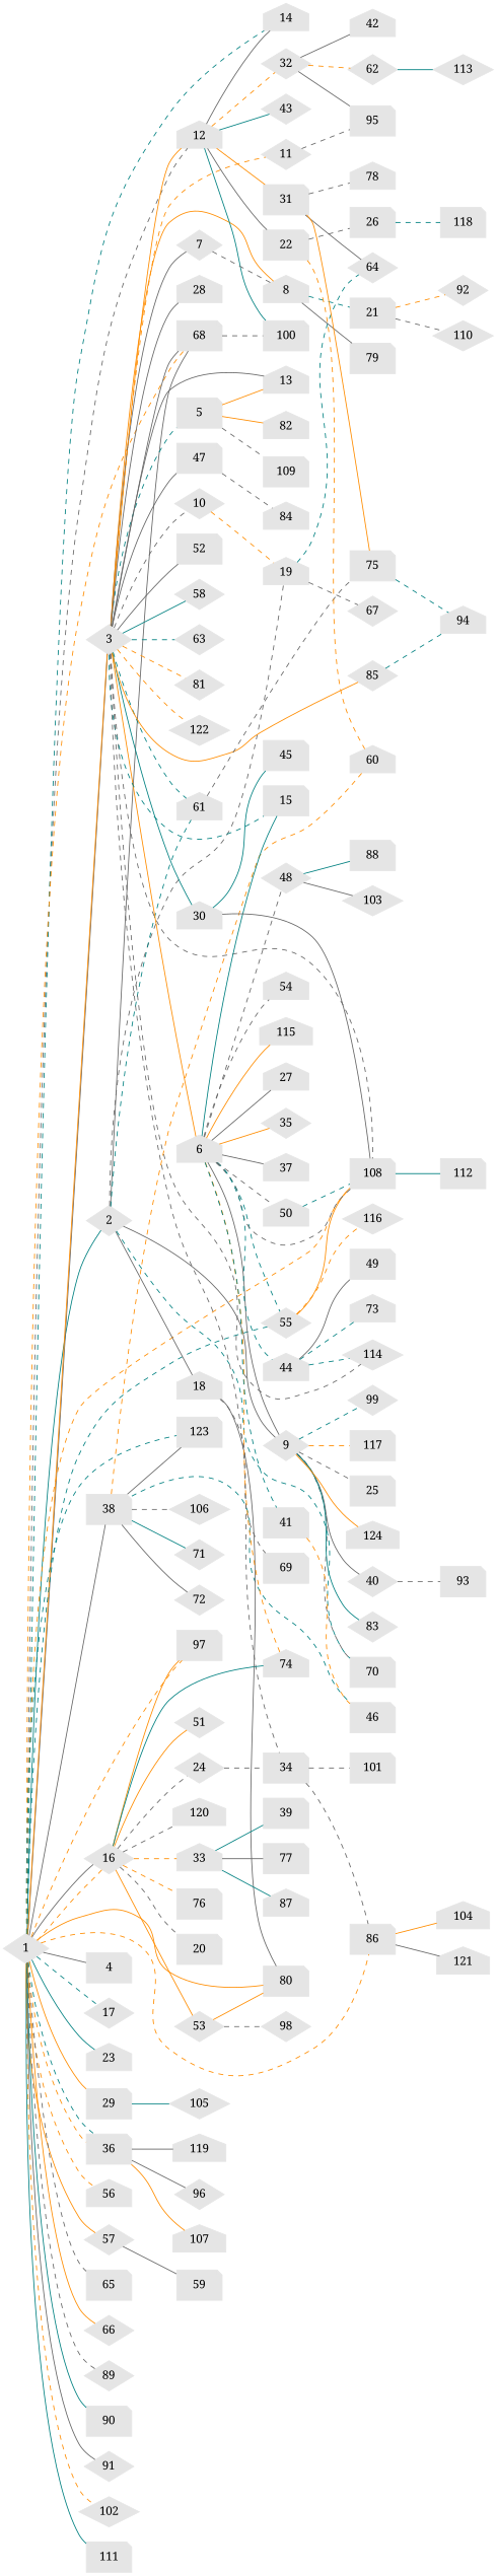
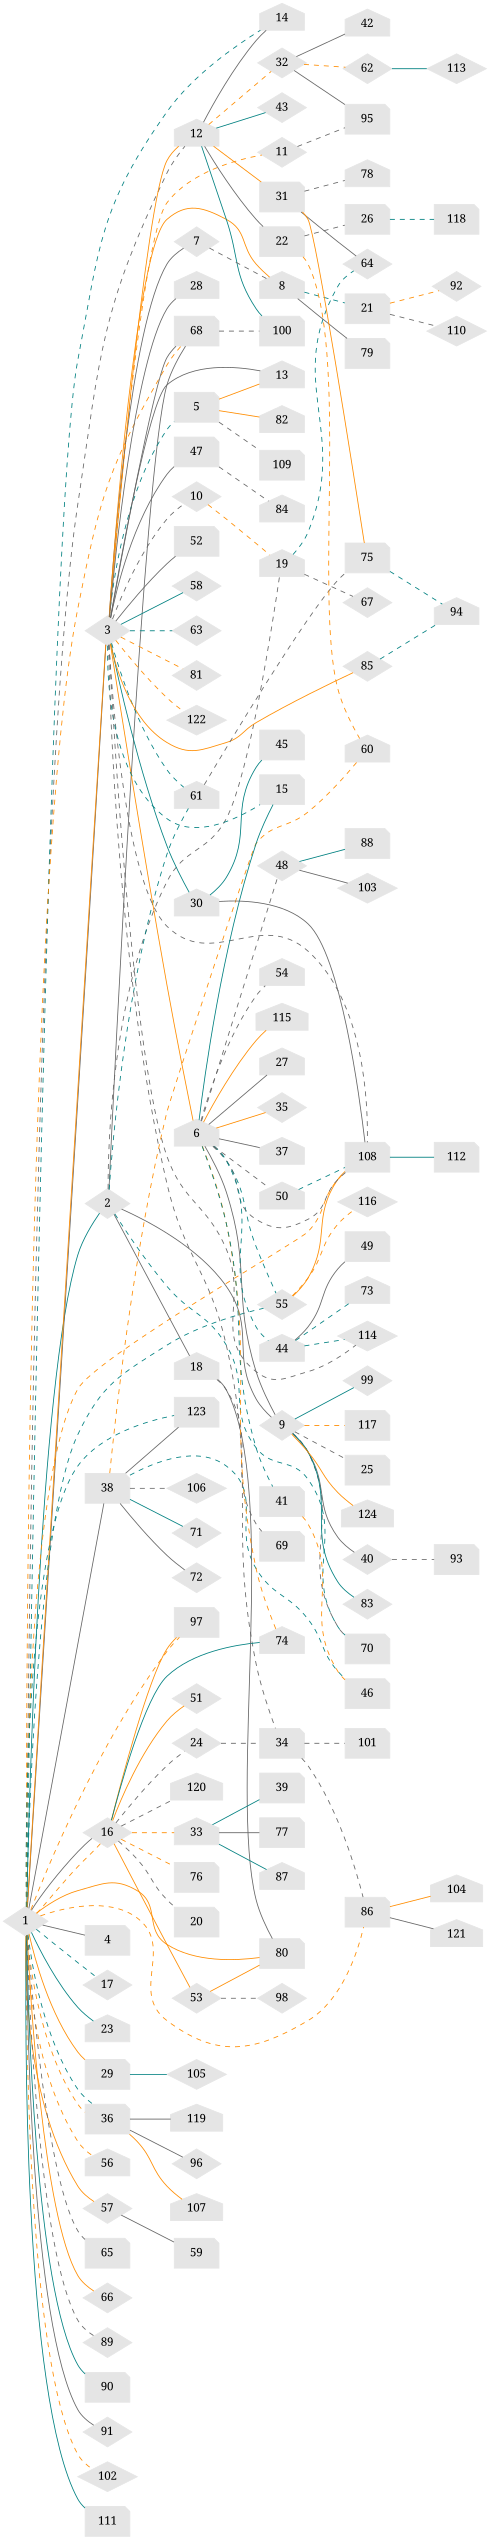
  graph {
    fontname="Noto Serif"
    rankdir=LR
    node [color=gray90 fontname="Noto Serif" shape=diamond style=filled]
    edge [color=gray40 fontname="Noto Serif" style=dashed]
    1
    2
    3
    4 [shape=note]
    12 [shape=house]
    14 [shape=house]
    16
    17
    23 [shape=house]
    29 [shape=note]
    36 [shape=note]
    38 [shape=note]
    55
    56 [shape=house]
    57
    65 [shape=note]
    66
    68 [shape=note]
    80 [shape=note]
    86 [shape=note]
    89
    90 [shape=note]
    91
    97 [shape=note]
    102
    108 [shape=note]
    111 [shape=note]
    123 [shape=note]
    9
    18 [shape=house]
    19 [shape=house]
    61 [shape=house]
    70 [shape=note]
    5 [shape=note]
    6 [shape=house]
    7
    8 [shape=house]
    10
    11
    13 [shape=house]
    15 [shape=note]
    28 [shape=house]
    30 [shape=house]
    34 [shape=note]
    47 [shape=note]
    52 [shape=note]
    58
    63
    81
    85
    114
    122
    22 [shape=note]
    31 [shape=note]
    32
    43
    100 [shape=note]
    74 [shape=house]
    20 [shape=note]
    24
    33 [shape=house]
    51
    53
    76 [shape=note]
    120 [shape=house]
    105
    96
    107 [shape=house]
    119 [shape=house]
    60 [shape=house]
    46 [shape=note]
    71
    72
    106
    116
    59 [shape=note]
    104 [shape=house]
    121 [shape=house]
    112 [shape=note]
    25 [shape=note]
    40
    83
    99
    117 [shape=note]
    124 [shape=house]
    69 [shape=note]
    64
    67
    75 [shape=note]
    82 [shape=house]
    109 [shape=note]
    27 [shape=house]
    35
    37 [shape=house]
    41 [shape=note]
    44 [shape=house]
    48
    50 [shape=house]
    54 [shape=house]
    115 [shape=house]
    21 [shape=note]
    79 [shape=note]
    95 [shape=note]
    45 [shape=note]
    101 [shape=note]
    84 [shape=house]
    94 [shape=house]
    49 [shape=note]
    73 [shape=house]
    88 [shape=note]
    103
    92
    110
    93 [shape=note]
    26 [shape=note]
    78 [shape=house]
    42 [shape=house]
    62
    39 [shape=note]
    77 [shape=note]
    87 [shape=house]
    98
    118 [shape=note]
    113
    1 -- 2 [color=teal style=solid]
    1 -- 3 [style=solid]
    1 -- 3 [color=darkorange style=solid]
    1 -- 4 [style=solid]
    1 -- 12
    1 -- 14 [color=teal]
    1 -- 16 [color=darkorange]
    1 -- 16 [style=solid]
    1 -- 17 [color=teal]
    1 -- 23 [color=teal style=solid]
    1 -- 29 [color=darkorange style=solid]
    1 -- 36 [color=darkorange]
    1 -- 36 [color=teal]
    1 -- 38 [style=solid]
    1 -- 55 [color=teal]
    1 -- 56 [color=darkorange]
    1 -- 57 [color=darkorange style=solid]
    1 -- 65
    1 -- 66 [color=darkorange style=solid]
    1 -- 68 [color=darkorange]
    1 -- 80 [color=darkorange style=solid]
    1 -- 86 [color=darkorange]
    1 -- 89
    1 -- 90 [color=teal style=solid]
    1 -- 91 [style=solid]
    1 -- 97 [color=darkorange]
    1 -- 102 [color=darkorange]
    1 -- 108 [color=darkorange]
    1 -- 111 [color=teal style=solid]
    1 -- 123 [color=teal]
    2 -- 68 [style=solid]
    2 -- 9 [style=solid]
    2 -- 18 [style=solid]
    2 -- 19
    2 -- 61 [color=teal]
    2 -- 70 [color=teal]
    3 -- 12 [color=darkorange style=solid]
    3 -- 68 [style=solid]
    3 -- 108
    3 -- 61 [color=teal]
    3 -- 5 [color=teal]
    3 -- 6 [color=darkorange style=solid]
    3 -- 7 [style=solid]
    3 -- 8 [color=darkorange style=solid]
    3 -- 10
    3 -- 11 [color=darkorange]
    3 -- 13 [style=solid]
    3 -- 15 [color=teal]
    3 -- 28 [style=solid]
    3 -- 30 [color=teal style=solid]
    3 -- 34
    3 -- 47 [style=solid]
    3 -- 52 [style=solid]
    3 -- 58 [color=teal style=solid]
    3 -- 63 [color=teal]
    3 -- 81 [color=darkorange]
    3 -- 85 [color=darkorange style=solid]
    3 -- 114
    3 -- 122 [color=darkorange]
    12 -- 14 [style=solid]
    12 -- 22 [style=solid]
    12 -- 31 [color=darkorange style=solid]
    12 -- 32 [color=darkorange]
    12 -- 43 [color=teal style=solid]
    12 -- 100 [color=teal style=solid]
    16 -- 97 [color=darkorange style=solid]
    16 -- 74 [color=teal style=solid]
    16 -- 20
    16 -- 24
    16 -- 33 [color=darkorange]
    16 -- 51 [color=darkorange style=solid]
    16 -- 53 [color=darkorange style=solid]
    16 -- 76 [color=darkorange]
    16 -- 120
    29 -- 105 [color=teal style=solid]
    36 -- 96 [style=solid]
    36 -- 107 [color=darkorange style=solid]
    36 -- 119 [style=solid]
    38 -- 123 [style=solid]
    38 -- 60 [color=darkorange]
    38 -- 46 [color=teal]
    38 -- 71 [color=teal style=solid]
    38 -- 72 [style=solid]
    38 -- 106
    55 -- 108 [color=darkorange style=solid]
    55 -- 116 [color=darkorange]
    57 -- 59 [style=solid]
    68 -- 100
    86 -- 104 [color=darkorange style=solid]
    86 -- 121 [style=solid]
    108 -- 112 [color=teal style=solid]
    9 -- 70
    9 -- 25
    9 -- 40 [style=solid]
    9 -- 83 [color=teal style=solid]
-   9 -- 99 [color=teal]
+   9 -- 99 [color=teal style=solid]
    9 -- 117 [color=darkorange]
    9 -- 124 [color=darkorange style=solid]
    18 -- 80 [style=solid]
    18 -- 69
    19 -- 64 [color=teal]
    19 -- 67
    61 -- 75
    5 -- 13 [color=darkorange style=solid]
    5 -- 82 [color=darkorange style=solid]
    5 -- 109
    6 -- 55 [color=teal]
    6 -- 108
    6 -- 9 [style=solid]
    6 -- 15 [color=teal style=solid]
    6 -- 74 [color=darkorange]
    6 -- 27 [style=solid]
    6 -- 35 [color=darkorange style=solid]
    6 -- 37 [style=solid]
    6 -- 41 [color=teal]
    6 -- 44 [color=teal]
    6 -- 48
    6 -- 50
    6 -- 54
    6 -- 115 [color=darkorange style=solid]
    7 -- 8
    8 -- 21 [color=teal]
    8 -- 79 [style=solid]
    10 -- 19 [color=darkorange]
    11 -- 95
    30 -- 108 [style=solid]
    30 -- 45 [color=teal style=solid]
    34 -- 86
    34 -- 101
    47 -- 84
    85 -- 94 [color=teal]
    22 -- 60 [color=darkorange]
    22 -- 26
    31 -- 64 [style=solid]
    31 -- 75 [color=darkorange style=solid]
    31 -- 78
    32 -- 95 [style=solid]
    32 -- 42 [style=solid]
    32 -- 62 [color=darkorange]
    24 -- 34
    33 -- 39 [color=teal style=solid]
    33 -- 77 [style=solid]
    33 -- 87 [color=teal style=solid]
    53 -- 80 [color=darkorange style=solid]
    53 -- 98
    40 -- 93
    75 -- 94 [color=teal]
    41 -- 46 [color=darkorange]
    44 -- 114 [color=teal]
    44 -- 49 [style=solid]
    44 -- 73 [color=teal]
    48 -- 88 [color=teal style=solid]
    48 -- 103 [style=solid]
    50 -- 108 [color=teal]
    21 -- 92 [color=darkorange]
    21 -- 110
    26 -- 118 [color=teal]
    62 -- 113 [color=teal style=solid]
  }
